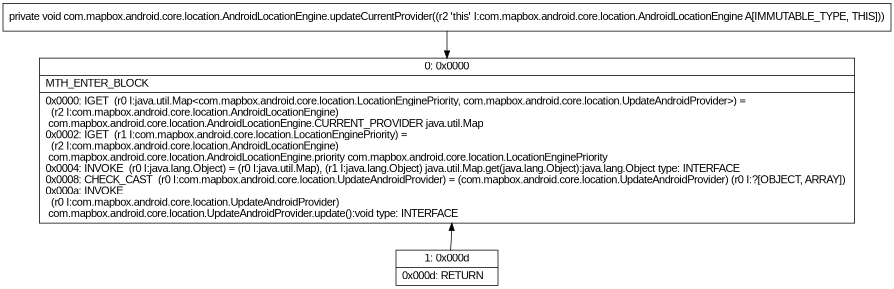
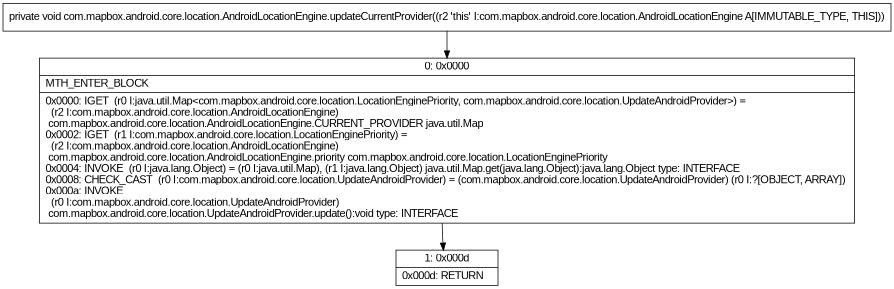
  digraph {
    fontname="Liberation Sans"
    node [shape=record fontname="Liberation Sans"]
    edge [fontname="Liberation Sans"]
    n1 [label="{0\:\ 0x0000|MTH_ENTER_BLOCK\l|0x0000: IGET  (r0 I:java.util.Map\<com.mapbox.android.core.location.LocationEnginePriority, com.mapbox.android.core.location.UpdateAndroidProvider\>) = \l  (r2 I:com.mapbox.android.core.location.AndroidLocationEngine)\l com.mapbox.android.core.location.AndroidLocationEngine.CURRENT_PROVIDER java.util.Map \l0x0002: IGET  (r1 I:com.mapbox.android.core.location.LocationEnginePriority) = \l  (r2 I:com.mapbox.android.core.location.AndroidLocationEngine)\l com.mapbox.android.core.location.AndroidLocationEngine.priority com.mapbox.android.core.location.LocationEnginePriority \l0x0004: INVOKE  (r0 I:java.lang.Object) = (r0 I:java.util.Map), (r1 I:java.lang.Object) java.util.Map.get(java.lang.Object):java.lang.Object type: INTERFACE \l0x0008: CHECK_CAST  (r0 I:com.mapbox.android.core.location.UpdateAndroidProvider) = (com.mapbox.android.core.location.UpdateAndroidProvider) (r0 I:?[OBJECT, ARRAY]) \l0x000a: INVOKE  \l  (r0 I:com.mapbox.android.core.location.UpdateAndroidProvider)\l com.mapbox.android.core.location.UpdateAndroidProvider.update():void type: INTERFACE \l}"]
    n2 [label="{1\:\ 0x000d|0x000d: RETURN   \l}"]
    n3 [label="{private void com.mapbox.android.core.location.AndroidLocationEngine.updateCurrentProvider((r2 'this' I:com.mapbox.android.core.location.AndroidLocationEngine A[IMMUTABLE_TYPE, THIS])) }"]
-   n2 -> n1
+   n1 -> n2
    n3 -> n1
  }
